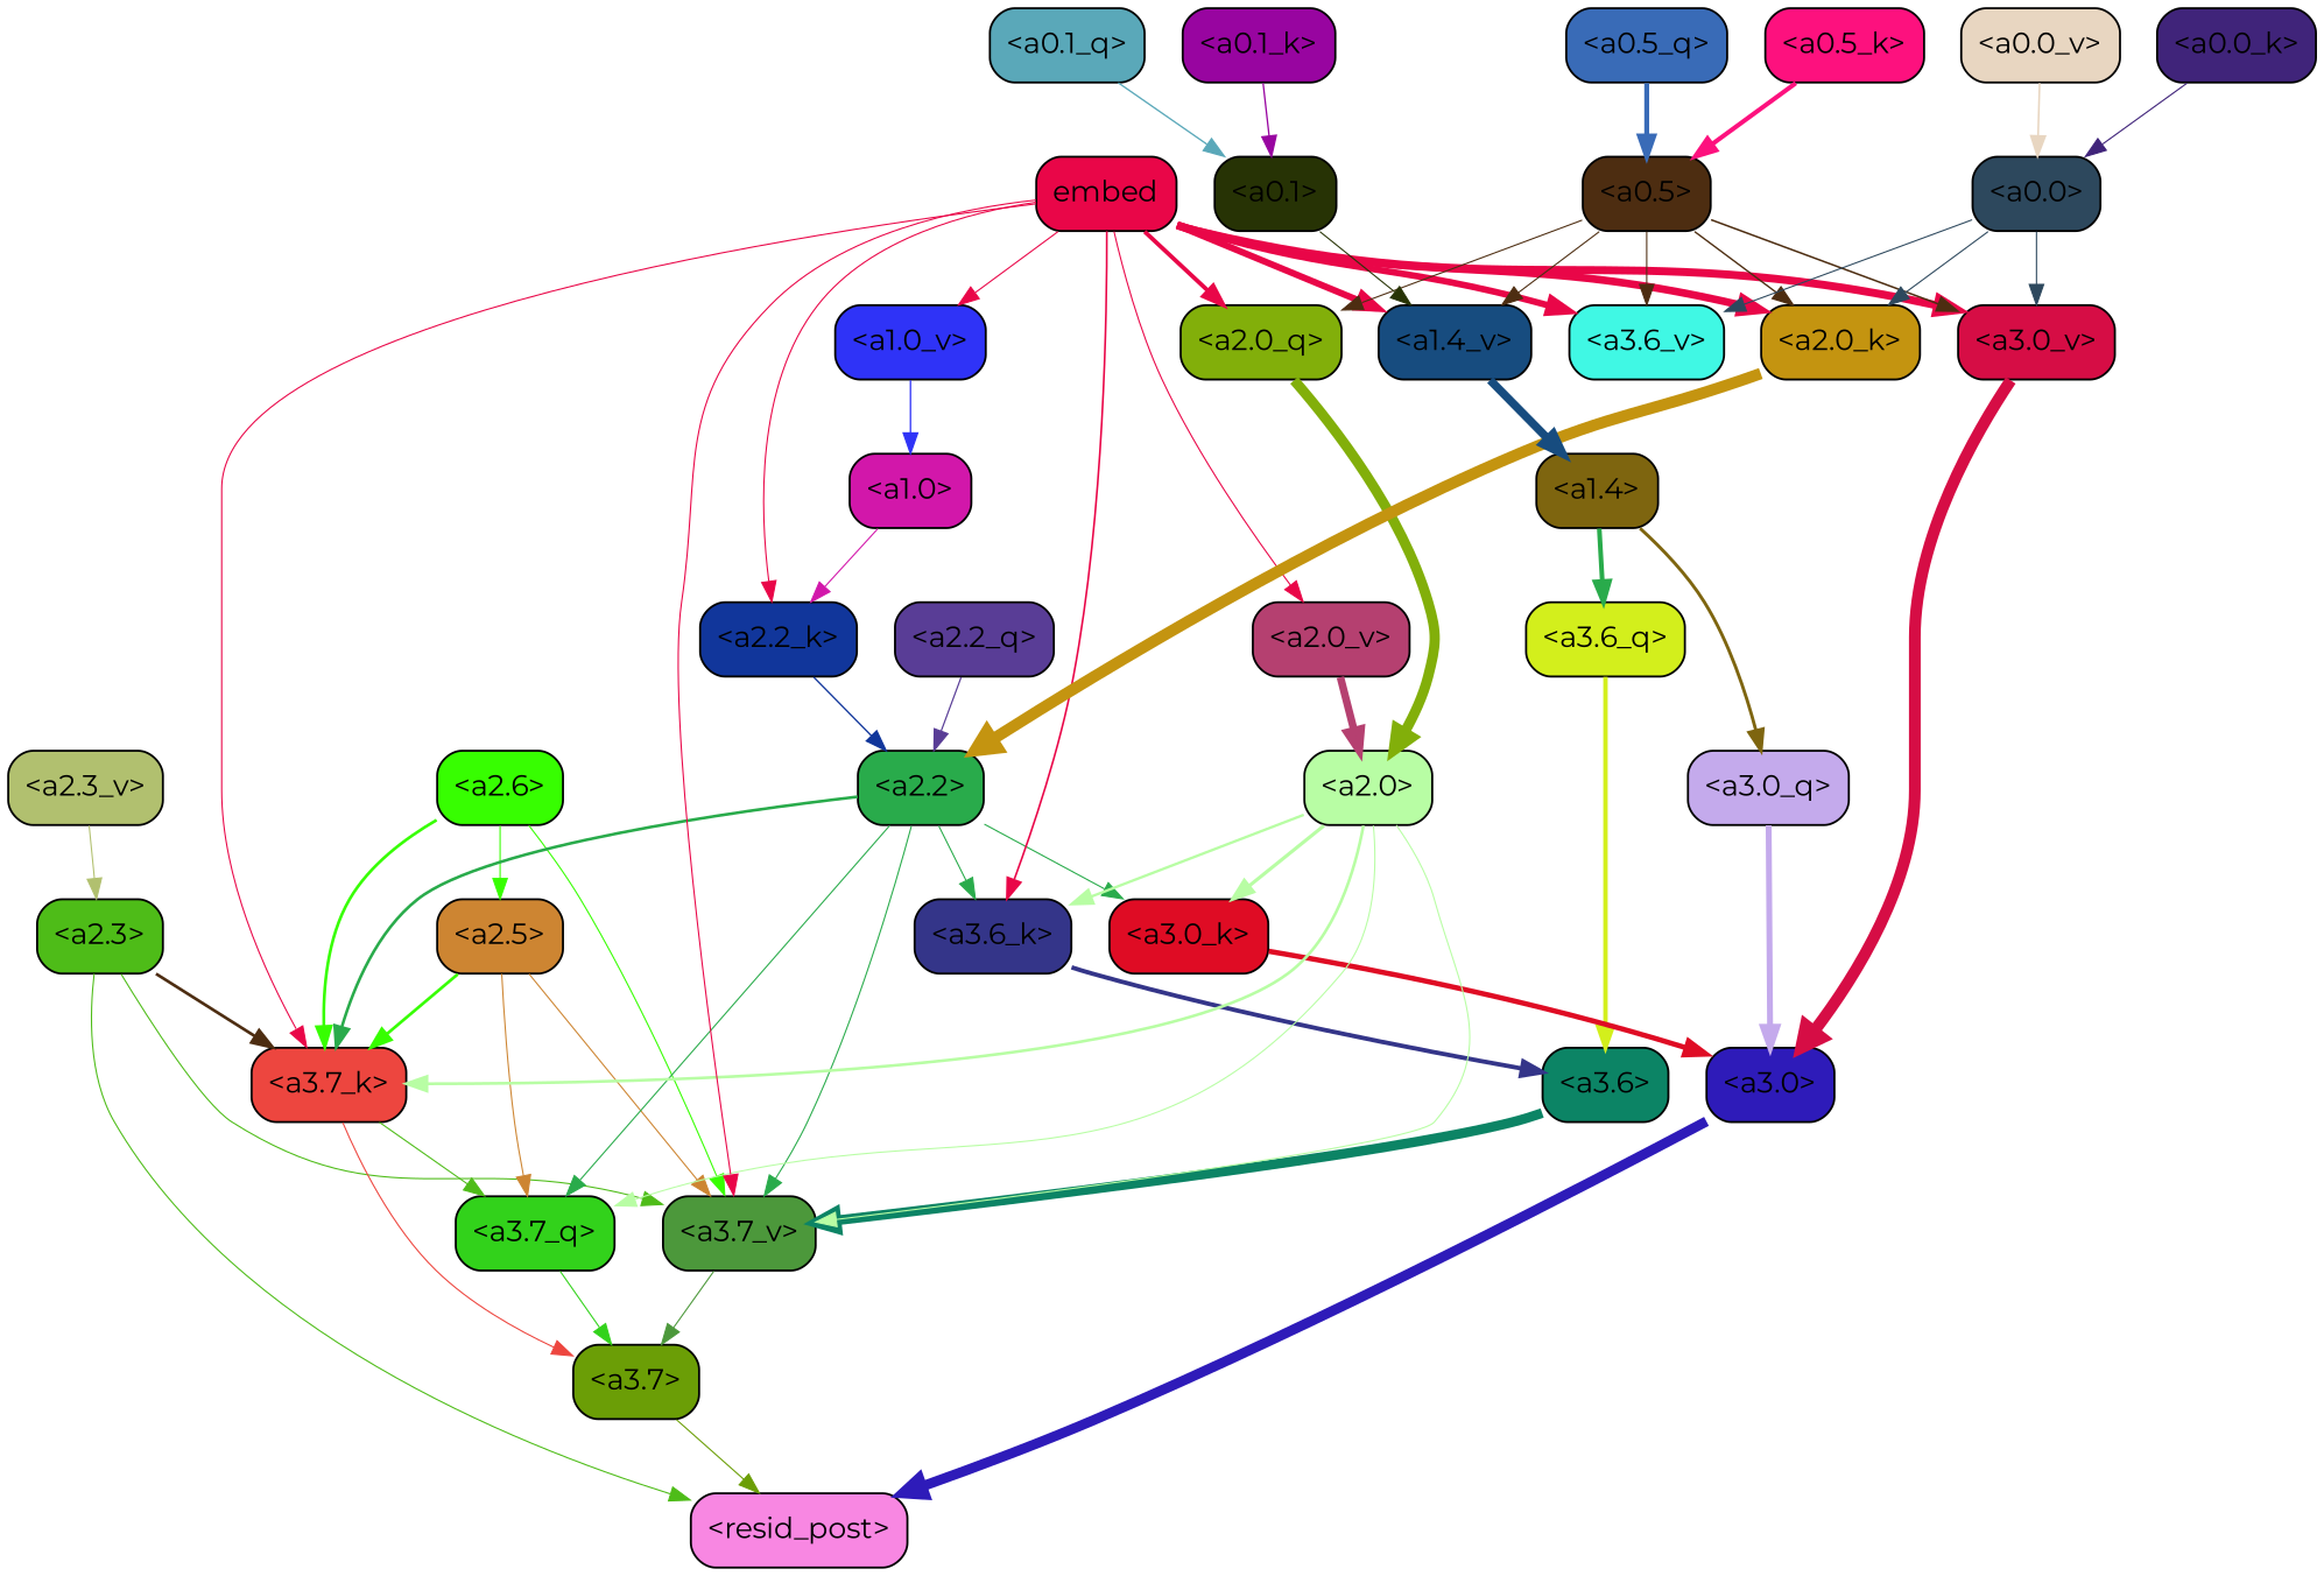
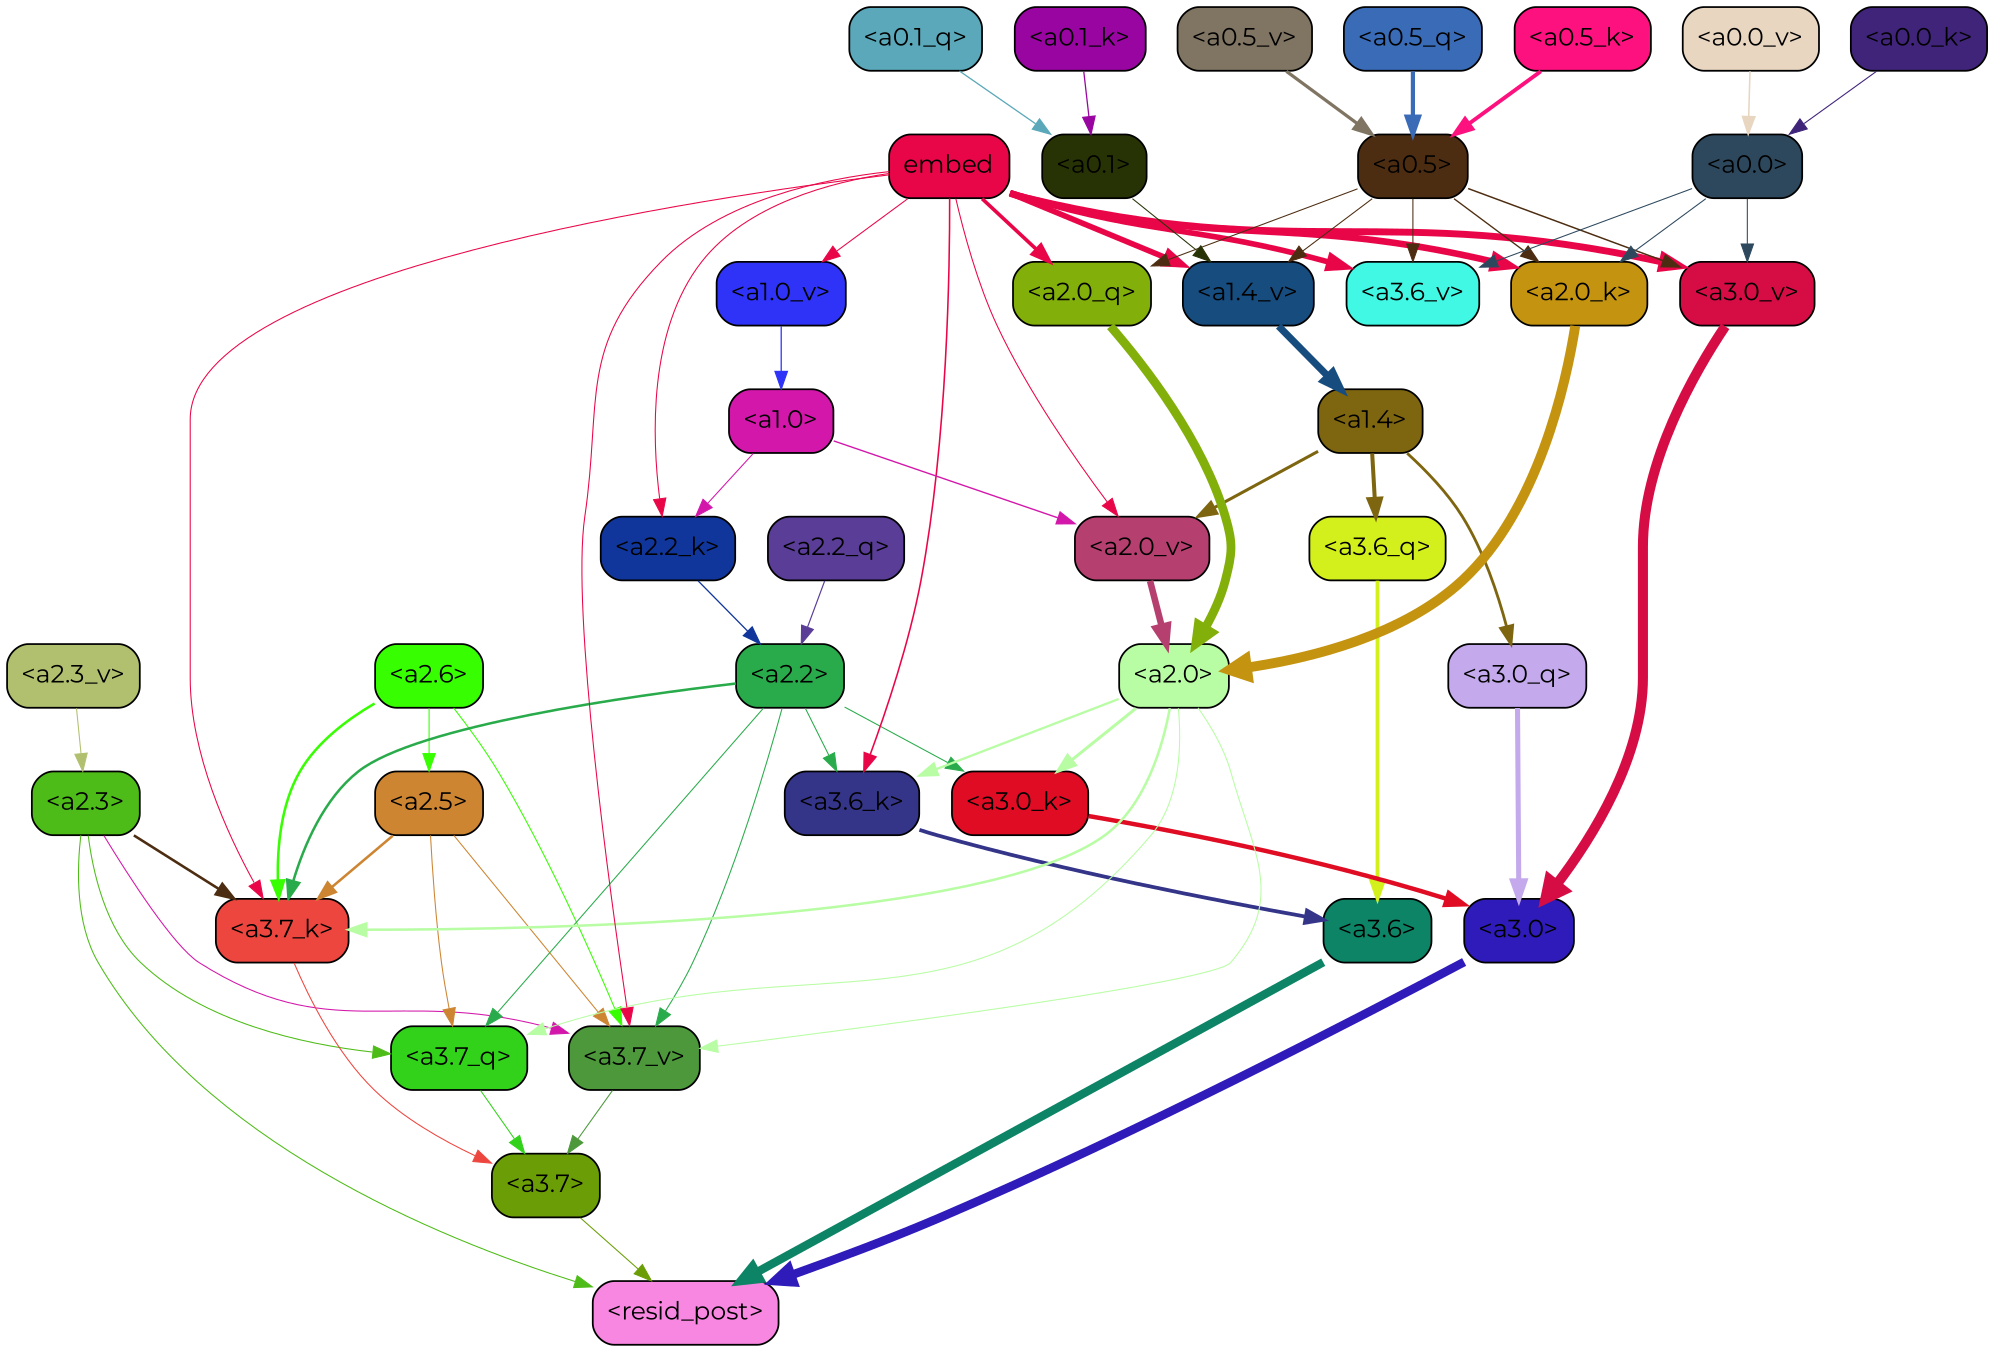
  strict digraph {
    fontname=Montserrat
    splines=true
    node [color=black fontname=Montserrat shape=box style="filled, rounded"]
    edge [color="#e90648" fontname=Montserrat penwidth=0.6]
    "<a3.7>" [fillcolor="#6b9e06"]
    "<resid_post>" [fillcolor="#f887e2"]
    "<a3.6>" [fillcolor="#0c8465"]
    "<a3.0>" [fillcolor="#2e1bb9"]
    "<a2.3>" [fillcolor="#4ebc18"]
    "<a3.7_q>" [fillcolor="#32d21b"]
    "<a3.7_k>" [fillcolor="#ed463f"]
    "<a3.7_v>" [fillcolor="#4c983b"]
    "<a3.6_q>" [fillcolor="#d3ef1c"]
    "<a3.0_q>" [fillcolor="#c4aaec"]
    "<a3.6_k>" [fillcolor="#343589"]
    "<a3.0_k>" [fillcolor="#df0c24"]
    "<a3.6_v>" [fillcolor="#40f8e4"]
    "<a3.0_v>" [fillcolor="#d60d45"]
    "<a2.6>" [fillcolor="#37fe01"]
    "<a2.5>" [fillcolor="#cd8532"]
    "<a2.2>" [fillcolor="#29ab4b"]
    "<a2.0>" [fillcolor="#b8fda4"]
    "<a1.4>" [fillcolor="#7e650f"]
    "<a2.0_v>" [fillcolor="#b54070"]
    embed [fillcolor="#e90648"]
    "<a2.0_q>" [fillcolor="#82af0a"]
    "<a2.2_k>" [fillcolor="#11369b"]
    "<a2.0_k>" [fillcolor="#c49410"]
    "<a1.4_v>" [fillcolor="#174c7f"]
    "<a1.0_v>" [fillcolor="#2f33f7"]
    "<a1.0>" [fillcolor="#d217aa"]
    "<a0.5>" [fillcolor="#4d2d11"]
    "<a0.0>" [fillcolor="#2d485d"]
    "<a2.2_q>" [fillcolor="#593d96"]
    "<a2.3_v>" [fillcolor="#b1c06f"]
    "<a0.1>" [fillcolor="#273305"]
    "<a0.5_q>" [fillcolor="#396bb7"]
    "<a0.1_q>" [fillcolor="#5aa8b9"]
    "<a0.5_k>" [fillcolor="#fd117e"]
    "<a0.1_k>" [fillcolor="#9805a0"]
    "<a0.0_k>" [fillcolor="#40247a"]
+   "<a0.5_v>" [fillcolor="#807463"]
    "<a0.0_v>" [fillcolor="#e8d6c1"]
    "<a3.7>" -> "<resid_post>" [color="#6b9e06"]
-   "<a3.6>" -> "<a3.7_v>" [color="#0c8465" penwidth=4.746312499046326]
+   "<a3.6>" -> "<resid_post>" [color="#0c8465" penwidth=4.746312499046326]
    "<a3.0>" -> "<resid_post>" [color="#2e1bb9" penwidth=4.896343111991882]
    "<a2.3>" -> "<resid_post>" [color="#4ebc18"]
-   "<a3.7_k>" -> "<a3.7_q>" [color="#4ebc18"]
+   "<a2.3>" -> "<a3.7_q>" [color="#4ebc18"]
    "<a2.3>" -> "<a3.7_k>" [color="#4d2d11" penwidth=1.467104621231556]
-   "<a2.3>" -> "<a3.7_v>" [color="#4ebc18"]
+   "<a2.3>" -> "<a3.7_v>" [color="#d217aa"]
    "<a3.7_q>" -> "<a3.7>" [color="#32d21b"]
    "<a3.7_k>" -> "<a3.7>" [color="#ed463f"]
    "<a3.7_v>" -> "<a3.7>" [color="#4c983b"]
    "<a3.6_q>" -> "<a3.6>" [color="#d3ef1c" penwidth=2.160832464694977]
    "<a3.0_q>" -> "<a3.0>" [color="#c4aaec" penwidth=2.870753765106201]
    "<a3.6_k>" -> "<a3.6>" [color="#343589" penwidth=2.13908451795578]
    "<a3.0_k>" -> "<a3.0>" [color="#df0c24" penwidth=2.520303964614868]
    "<a3.0_v>" -> "<a3.0>" [color="#d60d45" penwidth=5.680712580680847]
    "<a2.6>" -> "<a3.7_k>" [color="#37fe01" penwidth=1.4453159049153328]
    "<a2.6>" -> "<a3.7_v>" [color="#37fe01"]
    "<a2.6>" -> "<a2.5>" [color="#37fe01"]
    "<a2.5>" -> "<a3.7_q>" [color="#cd8532"]
-   "<a2.5>" -> "<a3.7_k>" [color="#37fe01" penwidth=1.4526091292500496]
+   "<a2.5>" -> "<a3.7_k>" [color="#cd8532" penwidth=1.4526091292500496]
    "<a2.5>" -> "<a3.7_v>" [color="#cd8532"]
    "<a2.2>" -> "<a3.7_q>" [color="#29ab4b"]
    "<a2.2>" -> "<a3.7_k>" [color="#29ab4b" penwidth=1.4310357049107552]
    "<a2.2>" -> "<a3.7_v>" [color="#29ab4b"]
    "<a2.2>" -> "<a3.6_k>" [color="#29ab4b"]
    "<a2.2>" -> "<a3.0_k>" [color="#29ab4b"]
    "<a2.0>" -> "<a3.7_q>" [color="#b8fda4"]
    "<a2.0>" -> "<a3.7_k>" [color="#b8fda4" penwidth=1.4314699843525887]
    "<a2.0>" -> "<a3.7_v>" [color="#b8fda4"]
    "<a2.0>" -> "<a3.6_k>" [color="#b8fda4" penwidth=1.2950235605239868]
    "<a2.0>" -> "<a3.0_k>" [color="#b8fda4" penwidth=1.712992787361145]
-   "<a1.4>" -> "<a3.6_q>" [color="#29ab4b" penwidth=2.2719132900238037]
+   "<a1.4>" -> "<a3.6_q>" [color="#7e650f" penwidth=2.2719132900238037]
    "<a1.4>" -> "<a3.0_q>" [color="#7e650f" penwidth=1.5932877659797668]
+   "<a1.4>" -> "<a2.0_v>" [color="#7e650f" penwidth=1.7291951477527618]
    "<a2.0_v>" -> "<a2.0>" [color="#b54070" penwidth=3.7102378383278847]
    embed -> "<a3.7_k>"
    embed -> "<a3.7_v>"
    embed -> "<a3.6_k>" [penwidth=0.891706109046936]
    embed -> "<a3.6_v>" [penwidth=3.1766927242279053]
    embed -> "<a3.0_v>" [penwidth=3.9005755856633186]
    embed -> "<a2.0_v>"
    embed -> "<a2.0_q>" [penwidth=2.0615941286087036]
    embed -> "<a2.2_k>"
    embed -> "<a2.0_k>" [penwidth=3.732139825820923]
    embed -> "<a1.4_v>" [penwidth=3.2134487628936768]
    embed -> "<a1.0_v>"
    "<a2.0_q>" -> "<a2.0>" [color="#82af0a" penwidth=4.966194009408355]
    "<a2.2_k>" -> "<a2.2>" [color="#11369b" penwidth=0.7399393804371357]
-   "<a2.0_k>" -> "<a2.2>" [color="#c49410" penwidth=5.5817058570683]
+   "<a2.0_k>" -> "<a2.0>" [color="#c49410" penwidth=5.5817058570683]
    "<a1.4_v>" -> "<a1.4>" [color="#174c7f" penwidth=4.028138041496277]
    "<a1.0_v>" -> "<a1.0>" [color="#2f33f7" penwidth=0.7187004089355469]
+   "<a1.0>" -> "<a2.0_v>" [color="#d217aa" penwidth=0.7823128998279572]
    "<a1.0>" -> "<a2.2_k>" [color="#d217aa"]
    "<a0.5>" -> "<a3.6_v>" [color="#4d2d11"]
    "<a0.5>" -> "<a3.0_v>" [color="#4d2d11" penwidth=0.8493617177009583]
    "<a0.5>" -> "<a2.0_q>" [color="#4d2d11"]
    "<a0.5>" -> "<a2.0_k>" [color="#4d2d11" penwidth=0.7637084722518921]
    "<a0.5>" -> "<a1.4_v>" [color="#4d2d11"]
    "<a0.0>" -> "<a3.6_v>" [color="#2d485d"]
    "<a0.0>" -> "<a3.0_v>" [color="#2d485d"]
    "<a0.0>" -> "<a2.0_k>" [color="#2d485d"]
    "<a2.2_q>" -> "<a2.2>" [color="#593d96" penwidth=0.6677633281797171]
    "<a2.3_v>" -> "<a2.3>" [color="#b1c06f"]
    "<a0.1>" -> "<a1.4_v>" [color="#273305"]
    "<a0.5_q>" -> "<a0.5>" [color="#396bb7" penwidth=2.3771026134490967]
    "<a0.1_q>" -> "<a0.1>" [color="#5aa8b9" penwidth=0.7368991374969482]
    "<a0.5_k>" -> "<a0.5>" [color="#fd117e" penwidth=2.2010657787323]
    "<a0.1_k>" -> "<a0.1>" [color="#9805a0" penwidth=0.7254314422607422]
    "<a0.0_k>" -> "<a0.0>" [color="#40247a" penwidth=0.6203725337982178]
+   "<a0.5_v>" -> "<a0.5>" [color="#807463" penwidth=1.8365508317947388]
    "<a0.0_v>" -> "<a0.0>" [color="#e8d6c1" penwidth=0.8879287242889404]
  }
